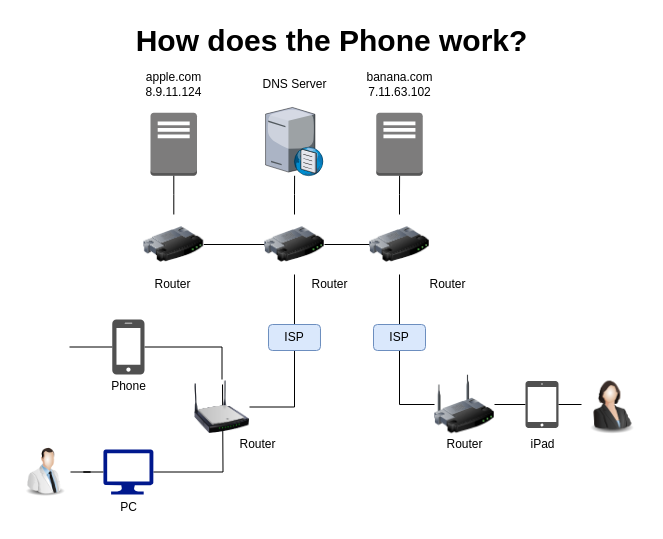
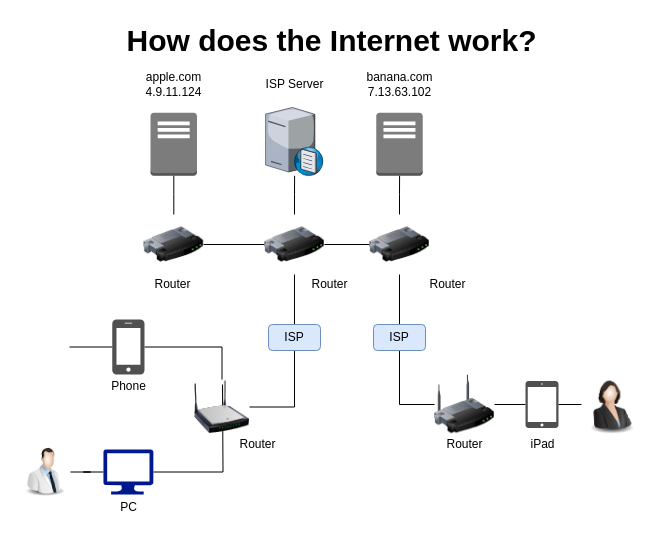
  <mxCell id="0" />
  <mxCell id="1" parent="0" />
  <mxCell id="2" value="" style="outlineConnect=0;dashed=0;verticalLabelPosition=bottom;verticalAlign=top;align=center;html=1;shape=mxgraph.aws3.traditional_server;fillColor=#7D7C7C;gradientColor=none;" vertex="1" parent="1"><mxGeometry x="150" y="112.25" width="46.5" height="63" as="geometry" /></mxCell>
- <mxCell id="3" value="apple.com&lt;br&gt;8.9.11.124" style="text;html=1;align=center;verticalAlign=middle;resizable=0;points=[];autosize=1;strokeColor=none;" vertex="1" parent="1"><mxGeometry x="138.25" y="69" width="70" height="30" as="geometry" /></mxCell>
+ <mxCell id="3" value="apple.com&lt;br&gt;4.9.11.124" style="text;html=1;align=center;verticalAlign=middle;resizable=0;points=[];autosize=1;strokeColor=none;" vertex="1" parent="1"><mxGeometry x="138.25" y="69" width="70" height="30" as="geometry" /></mxCell>
  <mxCell id="4" value="" style="verticalLabelPosition=bottom;aspect=fixed;html=1;verticalAlign=top;strokeColor=none;align=center;outlineConnect=0;shape=mxgraph.citrix.dns_server;" vertex="1" parent="1"><mxGeometry x="265.05" y="105.25" width="57.89" height="70" as="geometry" /></mxCell>
- <mxCell id="5" value="DNS Server" style="text;html=1;align=center;verticalAlign=middle;resizable=0;points=[];autosize=1;strokeColor=none;" vertex="1" parent="1"><mxGeometry x="254" y="74" width="80" height="20" as="geometry" /></mxCell>
+ <mxCell id="5" value="ISP Server" style="text;html=1;align=center;verticalAlign=middle;resizable=0;points=[];autosize=1;strokeColor=none;" vertex="1" parent="1"><mxGeometry x="254" y="74" width="80" height="20" as="geometry" /></mxCell>
  <mxCell id="6" style="edgeStyle=orthogonalEdgeStyle;rounded=0;orthogonalLoop=1;jettySize=auto;html=1;endArrow=none;endFill=0;" edge="1" parent="1" source="7"><mxGeometry relative="1" as="geometry"><mxPoint x="222" y="384" as="targetPoint" /></mxGeometry></mxCell>
  <mxCell id="7" value="" style="aspect=fixed;pointerEvents=1;shadow=0;dashed=0;html=1;strokeColor=none;labelPosition=center;verticalLabelPosition=bottom;verticalAlign=top;align=center;fillColor=#00188D;shape=mxgraph.azure.computer" vertex="1" parent="1"><mxGeometry x="102.88" y="449" width="50" height="45" as="geometry" /></mxCell>
  <mxCell id="8" style="edgeStyle=orthogonalEdgeStyle;rounded=0;orthogonalLoop=1;jettySize=auto;html=1;endArrow=none;endFill=0;" edge="1" parent="1" source="9" target="11"><mxGeometry relative="1" as="geometry" /></mxCell>
  <mxCell id="9" value="" style="pointerEvents=1;shadow=0;dashed=0;html=1;strokeColor=none;fillColor=#505050;labelPosition=center;verticalLabelPosition=bottom;verticalAlign=top;outlineConnect=0;align=center;shape=mxgraph.office.devices.cell_phone_iphone_proportional;" vertex="1" parent="1"><mxGeometry x="111.76" y="319" width="32.24" height="55" as="geometry" /></mxCell>
  <mxCell id="10" style="edgeStyle=orthogonalEdgeStyle;rounded=0;orthogonalLoop=1;jettySize=auto;html=1;endArrow=none;endFill=0;" edge="1" parent="1" source="11" target="35"><mxGeometry relative="1" as="geometry" /></mxCell>
  <mxCell id="11" value="" style="image;html=1;image=img/lib/clip_art/networking/Wireless_Router_N_128x128.png" vertex="1" parent="1"><mxGeometry x="194" y="379" width="55" height="55" as="geometry" /></mxCell>
  <mxCell id="12" style="edgeStyle=orthogonalEdgeStyle;rounded=0;orthogonalLoop=1;jettySize=auto;html=1;startArrow=none;startFill=0;endArrow=none;endFill=0;" edge="1" parent="1" source="13" target="15"><mxGeometry relative="1" as="geometry" /></mxCell>
  <mxCell id="13" value="" style="pointerEvents=1;shadow=0;dashed=0;html=1;strokeColor=none;fillColor=#505050;labelPosition=center;verticalLabelPosition=bottom;verticalAlign=top;outlineConnect=0;align=center;shape=mxgraph.office.devices.ipad_mini;" vertex="1" parent="1"><mxGeometry x="525" y="380.5" width="33" height="47" as="geometry" /></mxCell>
  <mxCell id="14" style="edgeStyle=orthogonalEdgeStyle;rounded=0;orthogonalLoop=1;jettySize=auto;html=1;entryX=0.5;entryY=1;entryDx=0;entryDy=0;startArrow=none;startFill=0;endArrow=none;endFill=0;" edge="1" parent="1" source="15" target="37"><mxGeometry relative="1" as="geometry" /></mxCell>
  <mxCell id="15" value="" style="image;html=1;image=img/lib/clip_art/networking/Wireless_Router_128x128.png" vertex="1" parent="1"><mxGeometry x="434" y="374" width="60" height="60" as="geometry" /></mxCell>
  <mxCell id="16" value="Router" style="text;html=1;align=center;verticalAlign=middle;resizable=0;points=[];autosize=1;strokeColor=none;" vertex="1" parent="1"><mxGeometry x="232.25" y="434" width="50" height="20" as="geometry" /></mxCell>
  <mxCell id="17" value="Router" style="text;html=1;align=center;verticalAlign=middle;resizable=0;points=[];autosize=1;strokeColor=none;" vertex="1" parent="1"><mxGeometry x="439" y="434" width="50" height="20" as="geometry" /></mxCell>
  <mxCell id="18" style="edgeStyle=orthogonalEdgeStyle;rounded=0;orthogonalLoop=1;jettySize=auto;html=1;startArrow=none;startFill=0;endArrow=none;endFill=0;" edge="1" parent="1" source="19" target="2"><mxGeometry relative="1" as="geometry" /></mxCell>
  <mxCell id="19" value="" style="image;html=1;image=img/lib/clip_art/networking/Router_128x128.png" vertex="1" parent="1"><mxGeometry x="143.25" y="214" width="60" height="60" as="geometry" /></mxCell>
  <mxCell id="20" style="edgeStyle=orthogonalEdgeStyle;rounded=0;orthogonalLoop=1;jettySize=auto;html=1;startArrow=none;startFill=0;endArrow=none;endFill=0;" edge="1" parent="1" source="22" target="4"><mxGeometry relative="1" as="geometry" /></mxCell>
  <mxCell id="21" style="edgeStyle=orthogonalEdgeStyle;rounded=0;orthogonalLoop=1;jettySize=auto;html=1;endArrow=none;endFill=0;" edge="1" parent="1" source="22" target="19"><mxGeometry relative="1" as="geometry" /></mxCell>
  <mxCell id="22" value="" style="image;html=1;image=img/lib/clip_art/networking/Router_128x128.png" vertex="1" parent="1"><mxGeometry x="264" y="214" width="60" height="60" as="geometry" /></mxCell>
  <mxCell id="23" value="Router" style="text;html=1;align=center;verticalAlign=middle;resizable=0;points=[];autosize=1;strokeColor=none;" vertex="1" parent="1"><mxGeometry x="146.5" y="274" width="50" height="20" as="geometry" /></mxCell>
  <mxCell id="24" value="Router" style="text;html=1;align=center;verticalAlign=middle;resizable=0;points=[];autosize=1;strokeColor=none;" vertex="1" parent="1"><mxGeometry x="304" y="274" width="50" height="20" as="geometry" /></mxCell>
  <mxCell id="25" value="" style="outlineConnect=0;dashed=0;verticalLabelPosition=bottom;verticalAlign=top;align=center;html=1;shape=mxgraph.aws3.traditional_server;fillColor=#7D7C7C;gradientColor=none;" vertex="1" parent="1"><mxGeometry x="375.75" y="112.25" width="46.5" height="63" as="geometry" /></mxCell>
- <mxCell id="26" value="banana.com&lt;br&gt;7.11.63.102" style="text;html=1;align=center;verticalAlign=middle;resizable=0;points=[];autosize=1;strokeColor=none;" vertex="1" parent="1"><mxGeometry x="359" y="69" width="80" height="30" as="geometry" /></mxCell>
+ <mxCell id="26" value="banana.com&lt;br&gt;7.13.63.102" style="text;html=1;align=center;verticalAlign=middle;resizable=0;points=[];autosize=1;strokeColor=none;" vertex="1" parent="1"><mxGeometry x="359" y="69" width="80" height="30" as="geometry" /></mxCell>
  <mxCell id="27" style="edgeStyle=orthogonalEdgeStyle;rounded=0;orthogonalLoop=1;jettySize=auto;html=1;endArrow=none;endFill=0;" edge="1" parent="1" source="29" target="25"><mxGeometry relative="1" as="geometry" /></mxCell>
  <mxCell id="28" style="edgeStyle=orthogonalEdgeStyle;rounded=0;orthogonalLoop=1;jettySize=auto;html=1;endArrow=none;endFill=0;" edge="1" parent="1" source="29" target="22"><mxGeometry relative="1" as="geometry" /></mxCell>
  <mxCell id="29" value="" style="image;html=1;image=img/lib/clip_art/networking/Router_128x128.png" vertex="1" parent="1"><mxGeometry x="369" y="214" width="60" height="60" as="geometry" /></mxCell>
  <mxCell id="30" value="Router" style="text;html=1;align=center;verticalAlign=middle;resizable=0;points=[];autosize=1;strokeColor=none;" vertex="1" parent="1"><mxGeometry x="422.25" y="274" width="50" height="20" as="geometry" /></mxCell>
  <mxCell id="31" value="PC" style="text;html=1;align=center;verticalAlign=middle;resizable=0;points=[];autosize=1;strokeColor=none;" vertex="1" parent="1"><mxGeometry x="112.88" y="497" width="30" height="20" as="geometry" /></mxCell>
  <mxCell id="32" value="Phone" style="text;html=1;align=center;verticalAlign=middle;resizable=0;points=[];autosize=1;strokeColor=none;" vertex="1" parent="1"><mxGeometry x="102.88" y="376" width="50" height="20" as="geometry" /></mxCell>
  <mxCell id="33" value="iPad" style="text;html=1;align=center;verticalAlign=middle;resizable=0;points=[];autosize=1;strokeColor=none;" vertex="1" parent="1"><mxGeometry x="521.5" y="434" width="40" height="20" as="geometry" /></mxCell>
  <mxCell id="34" style="edgeStyle=orthogonalEdgeStyle;rounded=0;orthogonalLoop=1;jettySize=auto;html=1;startArrow=none;startFill=0;endArrow=none;endFill=0;" edge="1" parent="1" source="35" target="22"><mxGeometry relative="1" as="geometry" /></mxCell>
  <mxCell id="35" value="ISP" style="rounded=1;whiteSpace=wrap;html=1;fillColor=#dae8fc;strokeColor=#6c8ebf;" vertex="1" parent="1"><mxGeometry x="267.99" y="324" width="52" height="26" as="geometry" /></mxCell>
  <mxCell id="36" style="edgeStyle=orthogonalEdgeStyle;rounded=0;orthogonalLoop=1;jettySize=auto;html=1;startArrow=none;startFill=0;endArrow=none;endFill=0;" edge="1" parent="1" source="37" target="29"><mxGeometry relative="1" as="geometry" /></mxCell>
  <mxCell id="37" value="ISP" style="rounded=1;whiteSpace=wrap;html=1;fillColor=#dae8fc;strokeColor=#6c8ebf;" vertex="1" parent="1"><mxGeometry x="373" y="324" width="52" height="26" as="geometry" /></mxCell>
- <mxCell id="38" value="&lt;span style=&quot;font-size: 30px;&quot;&gt;How does the Phone work?&lt;/span&gt;" style="text;html=1;align=center;verticalAlign=middle;resizable=0;points=[];autosize=1;strokeColor=none;fontStyle=1;fontSize=30;" vertex="1" parent="1"><mxGeometry x="116" y="20" width="430" height="40" as="geometry" /></mxCell>
+ <mxCell id="38" value="&lt;span style=&quot;font-size: 30px;&quot;&gt;How does the Internet work?&lt;/span&gt;" style="text;html=1;align=center;verticalAlign=middle;resizable=0;points=[];autosize=1;strokeColor=none;fontStyle=1;fontSize=30;" vertex="1" parent="1"><mxGeometry x="116" y="20" width="430" height="40" as="geometry" /></mxCell>
  <mxCell id="39" style="edgeStyle=orthogonalEdgeStyle;rounded=0;orthogonalLoop=1;jettySize=auto;html=1;fontSize=30;startArrow=none;startFill=0;endArrow=none;endFill=0;" edge="1" parent="1" source="40" target="9"><mxGeometry relative="1" as="geometry" /></mxCell>
  <mxCell id="40" value="" style="shape=image;html=1;verticalAlign=top;verticalLabelPosition=bottom;labelBackgroundColor=#ffffff;imageAspect=0;aspect=fixed;image=https://cdn2.iconfinder.com/data/icons/business-persons-flat-1/512/person_4-128.png;fontSize=30;" vertex="1" parent="1"><mxGeometry x="21" y="322.5" width="48" height="48" as="geometry" /></mxCell>
  <mxCell id="41" style="edgeStyle=orthogonalEdgeStyle;rounded=0;orthogonalLoop=1;jettySize=auto;html=1;entryX=0;entryY=0.5;entryDx=0;entryDy=0;entryPerimeter=0;fontSize=30;startArrow=none;startFill=0;endArrow=none;endFill=0;" edge="1" parent="1" source="42" target="7"><mxGeometry relative="1" as="geometry" /></mxCell>
  <mxCell id="42" value="" style="image;html=1;image=img/lib/clip_art/people/Scientist_Man_128x128.png;fontSize=30;" vertex="1" parent="1"><mxGeometry x="20" y="446.5" width="50" height="50" as="geometry" /></mxCell>
  <mxCell id="43" style="edgeStyle=orthogonalEdgeStyle;rounded=0;orthogonalLoop=1;jettySize=auto;html=1;fontSize=30;startArrow=none;startFill=0;endArrow=none;endFill=0;" edge="1" parent="1" source="44" target="13"><mxGeometry relative="1" as="geometry" /></mxCell>
  <mxCell id="44" value="" style="image;html=1;image=img/lib/clip_art/people/Suit_Woman_128x128.png;fontSize=30;" vertex="1" parent="1"><mxGeometry x="581" y="374" width="60" height="60" as="geometry" /></mxCell>
